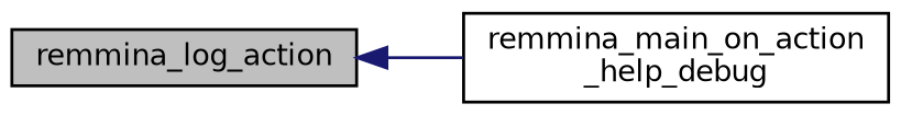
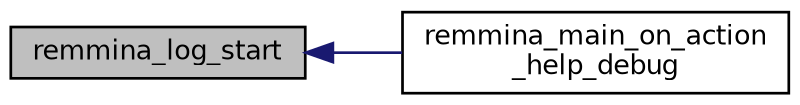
  digraph {
    rankdir=LR
    node [color=black fontname=Helvetica fontsize=10 shape=record style=filled]
-   n1 [fillcolor=grey75 fontcolor=black height=0.2 label=remmina_log_action width=0.4]
+   n1 [fillcolor=grey75 fontcolor=black height=0.2 label=remmina_log_start width=0.4]
    n2 [fillcolor=white height=0.2 label="remmina_main_on_action\l_help_debug" width=0.4]
    n1 -> n2 [color=midnightblue dir=back fontname=Helvetica fontsize=10 labelfontname=Helvetica labelfontsize=10 style=solid]
  }
